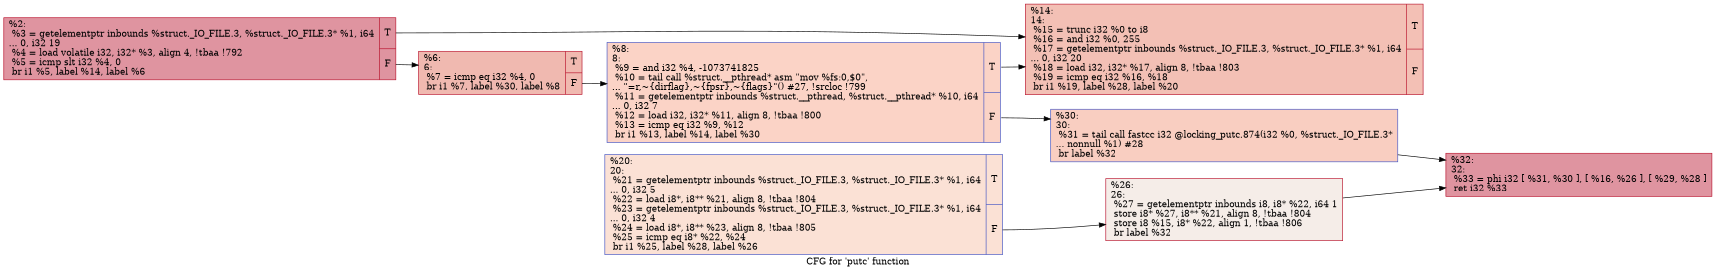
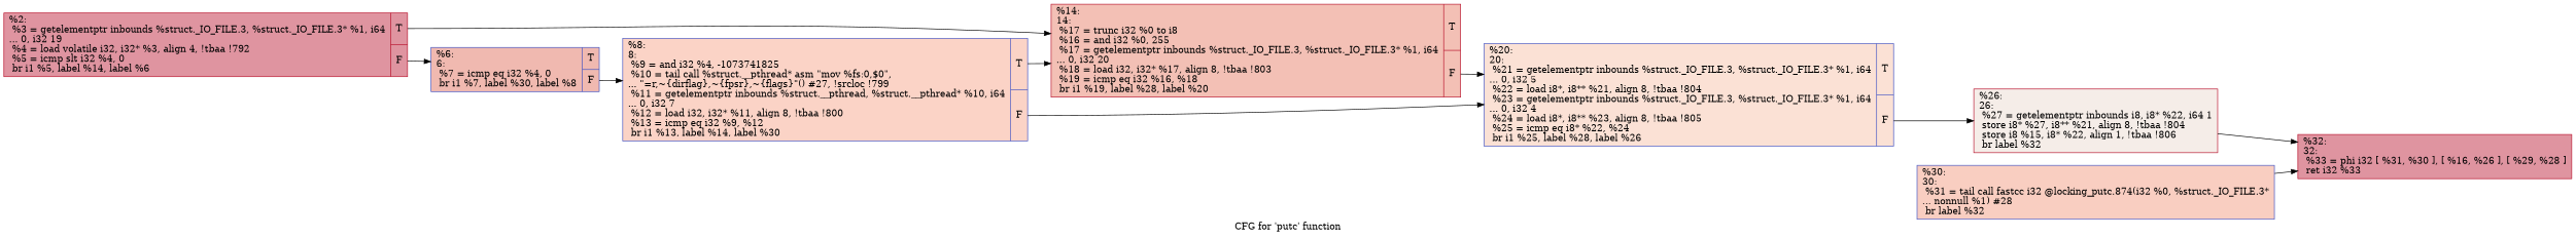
  digraph {
    label="CFG for 'putc' function"
    rankdir=LR
    node [color="#b70d28ff" fillcolor="#b70d2870" shape=record style=filled]
    edge [tailport=s1]
    n1 [label="{%2:\l  %3 = getelementptr inbounds %struct._IO_FILE.3, %struct._IO_FILE.3* %1, i64\l... 0, i32 19\l  %4 = load volatile i32, i32* %3, align 4, !tbaa !792\l  %5 = icmp slt i32 %4, 0\l  br i1 %5, label %14, label %6\l|{<s0>T|<s1>F}}"]
-   n2 [fillcolor="#e5705870" label="{%14:\l14:                                               \l  %15 = trunc i32 %0 to i8\l  %16 = and i32 %0, 255\l  %17 = getelementptr inbounds %struct._IO_FILE.3, %struct._IO_FILE.3* %1, i64\l... 0, i32 20\l  %18 = load i32, i32* %17, align 8, !tbaa !803\l  %19 = icmp eq i32 %16, %18\l  br i1 %19, label %28, label %20\l|{<s0>T|<s1>F}}"]
-   n3 [fillcolor="#de614d70" label="{%6:\l6:                                                \l  %7 = icmp eq i32 %4, 0\l  br i1 %7, label %30, label %8\l|{<s0>T|<s1>F}}"]
+   n2 [fillcolor="#e5705870" label="{%14:\l14:                                               \l  %17 = trunc i32 %0 to i8\l  %16 = and i32 %0, 255\l  %17 = getelementptr inbounds %struct._IO_FILE.3, %struct._IO_FILE.3* %1, i64\l... 0, i32 20\l  %18 = load i32, i32* %17, align 8, !tbaa !803\l  %19 = icmp eq i32 %16, %18\l  br i1 %19, label %28, label %20\l|{<s0>T|<s1>F}}"]
+   n3 [color="#3d50c3ff" fillcolor="#de614d70" label="{%6:\l6:                                                \l  %7 = icmp eq i32 %4, 0\l  br i1 %7, label %30, label %8\l|{<s0>T|<s1>F}}"]
    n4 [color="#3d50c3ff" fillcolor="#f7bca170" label="{%20:\l20:                                               \l  %21 = getelementptr inbounds %struct._IO_FILE.3, %struct._IO_FILE.3* %1, i64\l... 0, i32 5\l  %22 = load i8*, i8** %21, align 8, !tbaa !804\l  %23 = getelementptr inbounds %struct._IO_FILE.3, %struct._IO_FILE.3* %1, i64\l... 0, i32 4\l  %24 = load i8*, i8** %23, align 8, !tbaa !805\l  %25 = icmp eq i8* %22, %24\l  br i1 %25, label %28, label %26\l|{<s0>T|<s1>F}}"]
    n5 [color="#3d50c3ff" fillcolor="#f59c7d70" label="{%8:\l8:                                                \l  %9 = and i32 %4, -1073741825\l  %10 = tail call %struct.__pthread* asm \"mov %fs:0,$0\",\l... \"=r,~\{dirflag\},~\{fpsr\},~\{flags\}\"() #27, !srcloc !799\l  %11 = getelementptr inbounds %struct.__pthread, %struct.__pthread* %10, i64\l... 0, i32 7\l  %12 = load i32, i32* %11, align 8, !tbaa !800\l  %13 = icmp eq i32 %9, %12\l  br i1 %13, label %14, label %30\l|{<s0>T|<s1>F}}"]
    n6 [fillcolor="#e8d6cc70" label="{%26:\l26:                                               \l  %27 = getelementptr inbounds i8, i8* %22, i64 1\l  store i8* %27, i8** %21, align 8, !tbaa !804\l  store i8 %15, i8* %22, align 1, !tbaa !806\l  br label %32\l}"]
    n7 [color="#3d50c3ff" fillcolor="#f2907270" label="{%30:\l30:                                               \l  %31 = tail call fastcc i32 @locking_putc.874(i32 %0, %struct._IO_FILE.3*\l... nonnull %1) #28\l  br label %32\l}"]
    n8 [label="{%32:\l32:                                               \l  %33 = phi i32 [ %31, %30 ], [ %16, %26 ], [ %29, %28 ]\l  ret i32 %33\l}"]
    n1 -> n2 [tailport=s0]
    n1 -> n3
+   n2 -> n4
    n3 -> n5
    n4 -> n6
    n5 -> n2 [tailport=s0]
-   n5 -> n7
+   n5 -> n4
    n6 -> n8 [tailport=s0]
    n7 -> n8 [tailport=s0]
  }
